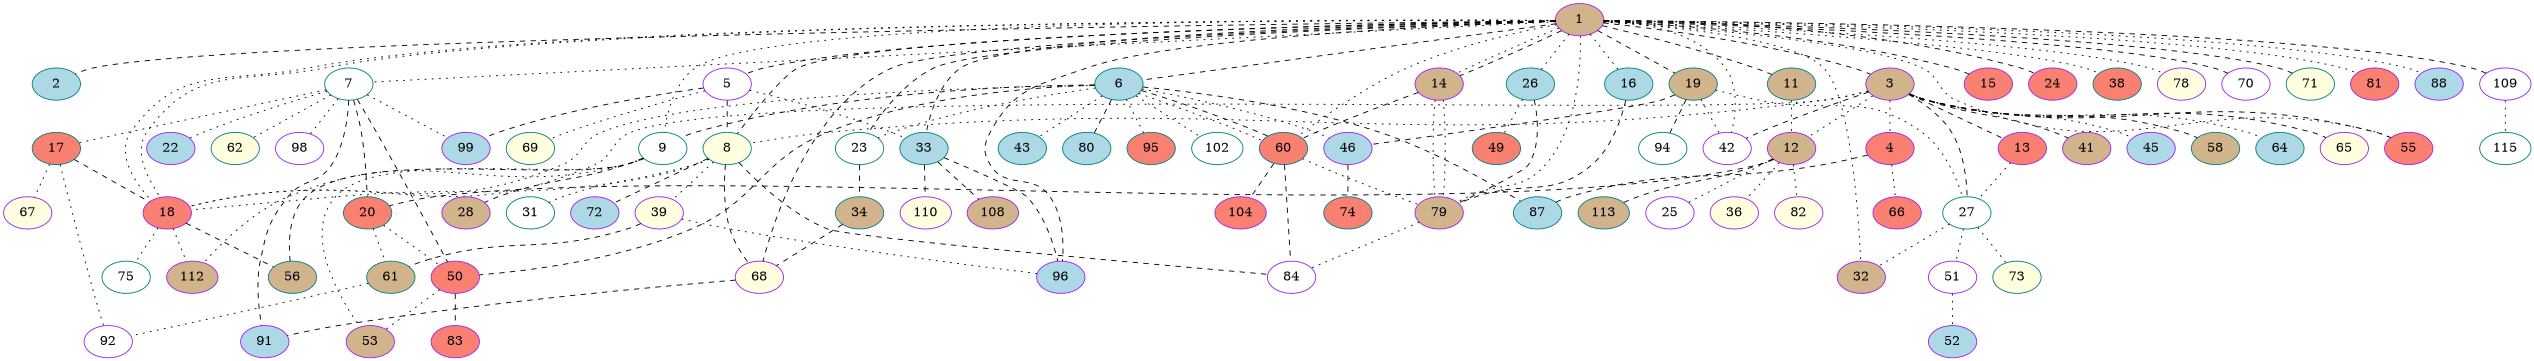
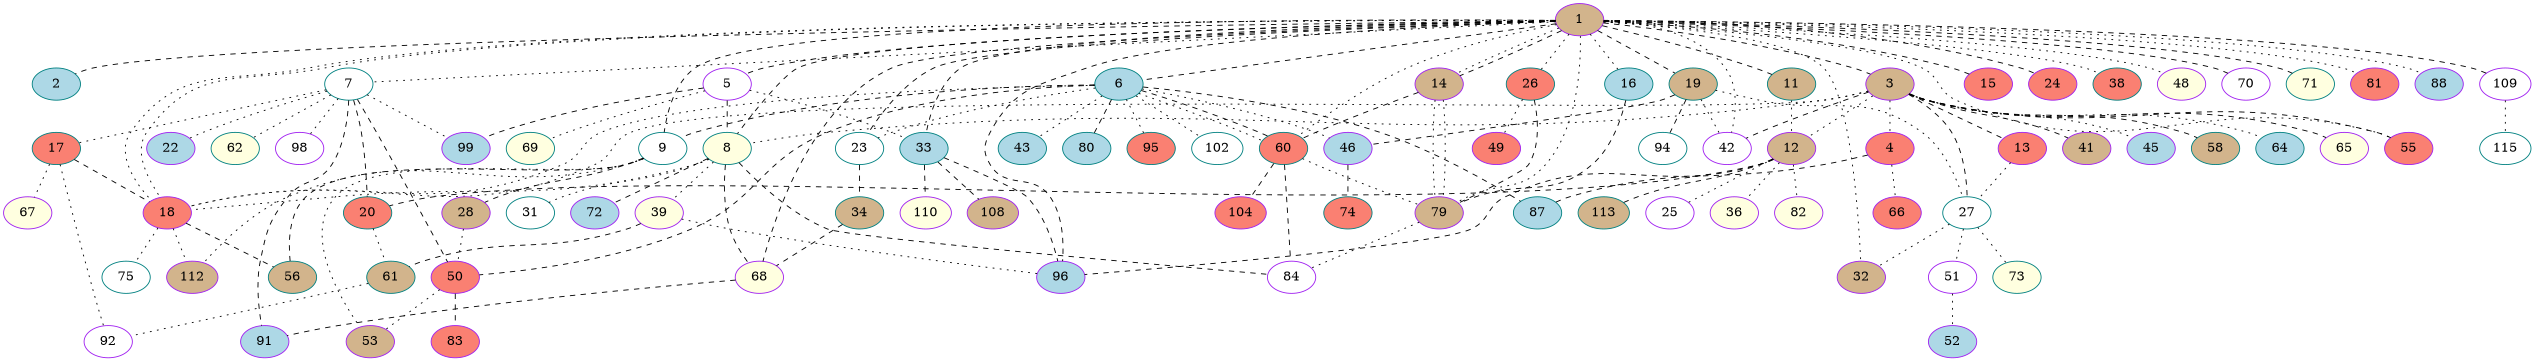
  graph {
    node [color=purple fillcolor=salmon style=filled]
    edge [style=dotted]
    1 [fillcolor=tan super="+21"]
    2 [color=teal fillcolor=lightblue]
    3 [fillcolor=tan super="+40"]
    5 [fillcolor=white super="+76"]
    6 [color=teal fillcolor=lightblue super="+57"]
    7 [color=teal fillcolor=white super="+85"]
    8 [color=teal fillcolor=lightyellow super="+10"]
    9 [color=teal fillcolor=white super="+30"]
    11 [color=teal fillcolor=tan]
    14 [fillcolor=tan]
    15
    16 [color=teal fillcolor=lightblue]
    18 [super="+37"]
    19 [color=teal fillcolor=tan super="+29"]
    23 [color=teal fillcolor=white super="+90"]
    24
-   26 [color=teal fillcolor=lightblue super="+78"]
+   26 [color=teal super="+78"]
    32 [fillcolor=tan super="+103"]
    33 [color=teal fillcolor=lightblue super="+44"]
    38 [color=teal]
    42 [fillcolor=white]
-   48 [fillcolor=lightyellow label=78]
+   48 [fillcolor=lightyellow]
    55 [super="+86"]
    60 [color=teal super="+63"]
    68 [fillcolor=lightyellow super="+93"]
    70 [fillcolor=white super="+77"]
    71 [color=teal fillcolor=lightyellow]
    79 [fillcolor=tan super="+107"]
    81
    88 [fillcolor=lightblue]
    96 [fillcolor=lightblue super="+111"]
    109 [fillcolor=white]
    4
    12 [fillcolor=tan super="+54"]
    13
    27 [color=teal fillcolor=white super="+35"]
    41 [fillcolor=tan]
    45 [fillcolor=lightblue]
    58 [color=teal fillcolor=tan]
    64 [color=teal fillcolor=lightblue]
    65 [fillcolor=lightyellow]
    69 [color=teal fillcolor=lightyellow]
    99 [fillcolor=lightblue]
    87 [color=teal fillcolor=lightblue]
    43 [color=teal fillcolor=lightblue]
    46 [fillcolor=lightblue]
    50 [super="+106"]
    80 [color=teal fillcolor=lightblue]
    95 [color=teal]
    102 [color=teal fillcolor=white]
    17 [color=teal super="+59"]
    20 [color=teal]
    22 [fillcolor=lightblue]
    62 [color=teal fillcolor=lightyellow]
    91 [fillcolor=lightblue]
    98 [fillcolor=white super="+101"]
    31 [color=teal fillcolor=white super="+114"]
    39 [fillcolor=lightyellow super="+47"]
    72 [fillcolor=lightblue]
    84 [fillcolor=white super="+89"]
    28 [fillcolor=tan]
    53 [fillcolor=tan]
    56 [color=teal fillcolor=tan]
    112 [fillcolor=tan]
    75 [color=teal fillcolor=white]
    94 [color=teal fillcolor=white super="+105"]
    34 [color=teal fillcolor=tan]
-   49 [color=teal]
+   49
    108 [fillcolor=tan]
    110 [fillcolor=lightyellow]
    104
    115 [color=teal fillcolor=white]
    66
    25 [fillcolor=white]
    36 [fillcolor=lightyellow]
    82 [fillcolor=lightyellow]
    113 [color=teal fillcolor=tan]
    51 [fillcolor=white]
    73 [color=teal fillcolor=lightyellow]
    74 [color=teal]
    83
    67 [fillcolor=lightyellow super="+97"]
    92 [fillcolor=white]
    61 [color=teal fillcolor=tan super="+100"]
    52 [fillcolor=lightblue]
    1 -- 2 [style=dashed]
    1 -- 3 [style=dashed]
    1 -- 5 [style=dashed]
    1 -- 6 [style=dashed]
    1 -- 7
    1 -- 8 [style=dashed]
-   1 -- 9 [weight=2]
+   1 -- 9 [style=dashed weight=2]
    1 -- 11 [style=dashed]
    1 -- 14
    1 -- 14 [style=dashed]
    1 -- 15 [style=dashed]
    1 -- 16
    1 -- 18
    1 -- 18
    1 -- 19 [style=dashed]
    1 -- 23 [style=dashed]
    1 -- 24 [style=dashed]
    1 -- 26
    1 -- 32
    1 -- 33 [style=dashed]
    1 -- 38
    1 -- 42
    1 -- 48
    1 -- 55
    1 -- 60
    1 -- 68 [style=dashed]
    1 -- 70 [style=dashed]
    1 -- 71 [style=dashed]
    1 -- 79 [weight=2]
    1 -- 81
    1 -- 88
    1 -- 96 [style=dashed]
    1 -- 109 [style=dashed]
    3 -- 8
    3 -- 18
    3 -- 42 [style=dashed]
    3 -- 55 [style=dashed]
    3 -- 4
    3 -- 12
    3 -- 13 [style=dashed]
    3 -- 27 [style=dashed]
    3 -- 41 [style=dashed]
    3 -- 45
    3 -- 58 [style=dashed]
    3 -- 64
    3 -- 65 [style=dashed]
    5 -- 8 [style=dashed]
    5 -- 33
    5 -- 69
    5 -- 99 [style=dashed]
    6 -- 9 [style=dashed]
    6 -- 18 [weight=2]
    6 -- 23
    6 -- 60
    6 -- 60 [style=dashed]
    6 -- 87 [style=dashed]
    6 -- 43
    6 -- 46
    6 -- 50 [style=dashed]
    6 -- 80 [style=dashed]
    6 -- 95
    6 -- 102
    7 -- 99
    7 -- 50 [style=dashed]
    7 -- 17
    7 -- 20 [style=dashed]
    7 -- 22
    7 -- 62
    7 -- 91 [style=dashed]
    7 -- 98
    8 -- 18
    8 -- 68 [style=dashed]
    8 -- 31
    8 -- 39
    8 -- 72 [style=dashed]
    8 -- 84 [style=dashed]
    9 -- 28 [style=dashed]
    9 -- 53
    9 -- 56 [style=dashed]
    9 -- 112
    11 -- 12
    14 -- 60 [style=dashed]
    14 -- 79
    14 -- 79
    16 -- 79 [style=dashed]
    18 -- 56 [style=dashed]
    18 -- 112
    18 -- 75
    19 -- 42
    19 -- 27
    19 -- 46 [style=dashed]
    19 -- 94 [style=dashed]
    23 -- 34 [style=dashed]
    26 -- 79 [style=dashed]
    26 -- 49
    33 -- 96 [style=dashed]
    33 -- 108 [style=dashed]
    33 -- 110 [style=dashed]
    60 -- 79
    60 -- 84 [style=dashed]
    60 -- 104 [style=dashed]
    68 -- 91 [style=dashed]
    79 -- 84
    109 -- 115
    4 -- 87 [style=dashed]
    4 -- 66
+   12 -- 96 [style=dashed]
    12 -- 20 [style=dashed]
    12 -- 25
    12 -- 36
    12 -- 82
    12 -- 113 [style=dashed]
    13 -- 27
    27 -- 32
    27 -- 51
    27 -- 73
    46 -- 74 [style=dashed]
    50 -- 53
    50 -- 83 [style=dashed]
    17 -- 18 [style=dashed]
    17 -- 67
    17 -- 92
-   20 -- 50
+   28 -- 50
    20 -- 61
    39 -- 96
    39 -- 61 [style=dashed]
    34 -- 68 [style=dashed]
    51 -- 52
    61 -- 92
  }
